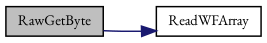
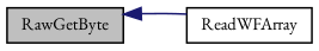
  digraph {
    rankdir=LR
    fontname="EB Garamond"
    node [color=black fontname="EB Garamond" fontsize=10 shape=record style=filled]
    n1 [fillcolor=grey75 fontcolor=black height=0.2 label=RawGetByte width=0.4]
    n2 [fillcolor=white height=0.2 label=ReadWFArray width=0.4]
-   n1 -> n2 [color=midnightblue fontname="EB Garamond" fontsize=10 labelfontname=Helvetica labelfontsize=10 style=solid]
+   n2 -> n1 [color=midnightblue fontname="EB Garamond" fontsize=10 labelfontname=Helvetica labelfontsize=10 style=solid]
  }
